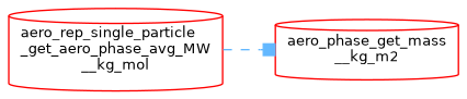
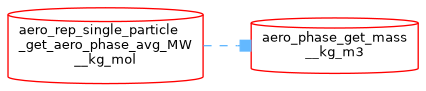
  digraph {
    rankdir=LR
    node [color=red fillcolor=white fontname=Helvetica fontsize=10 shape=cylinder style=filled]
    n1 [fontcolor=black height=0.2 label="aero_rep_single_particle\l_get_aero_phase_avg_MW\l__kg_mol" width=0.4]
-   n2 [height=0.2 label="aero_phase_get_mass\l__kg_m2" width=0.4]
+   n2 [height=0.2 label="aero_phase_get_mass\l__kg_m3" width=0.4]
    n1 -> n2 [color=steelblue1 fontname=Helvetica fontsize=10 labelfontname=Helvetica labelfontsize=10 style=dashed arrowhead=box]
  }
